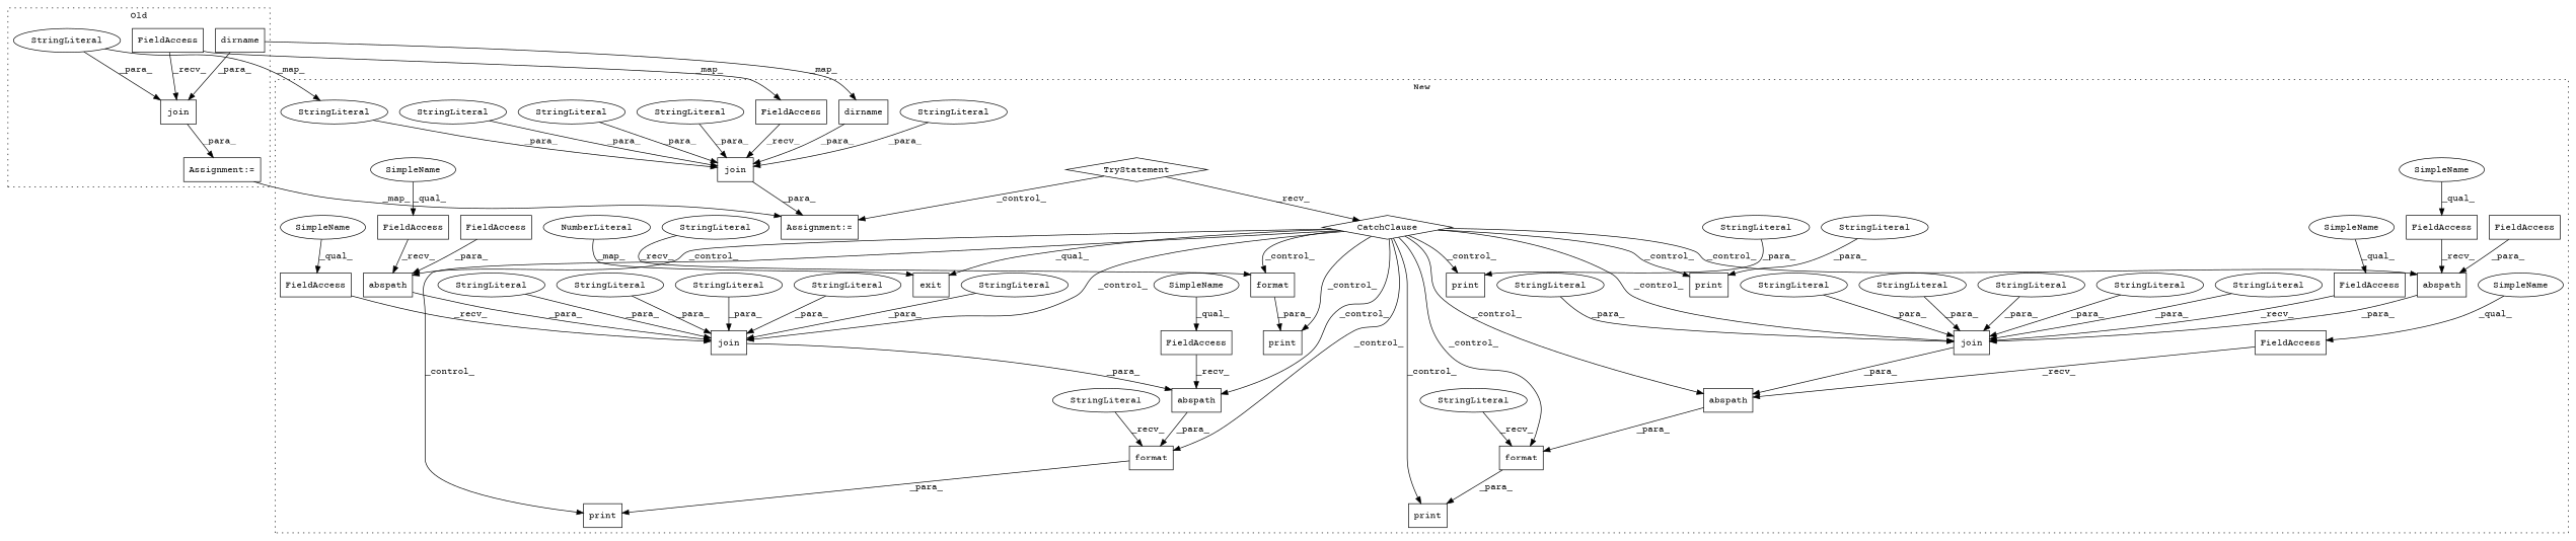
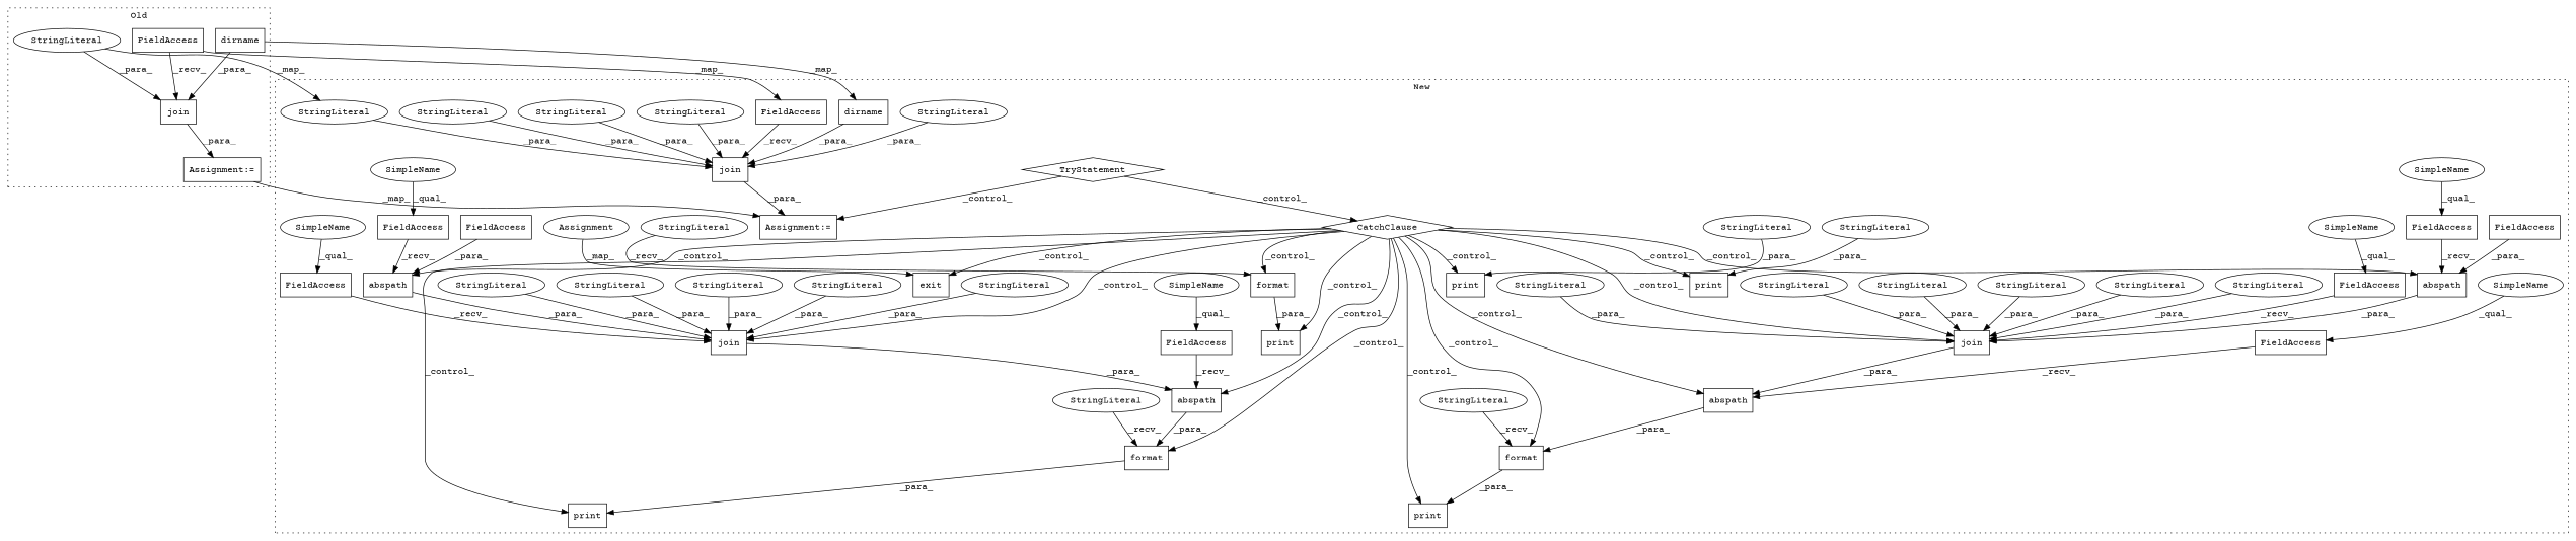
  digraph {
    fontname="Courier Prime"
    node [a=45 fontname="Courier Prime" l=7 s=3297 shape=box]
    edge [fontname="Courier Prime"]
    n1 [a=32 l="5,1" label=join s="2687,2762"]
    n2 [a=7 l=1 label="Assignment:=" s=2771]
    n3 [a=32 l="8,1" label=dirname s="2700,2733"]
    n4 [l=27 label=StringLiteral s=2735 shape=ellipse]
    n5 [a=22 label=FieldAccess s=2679]
    n6 [a=32 l="8,1" label=abspath s="3305,3321"]
    n7 [a=22 l=8 label=FieldAccess s=3313]
    n8 [a=22 label=FieldAccess]
    n9 [a=32 l="5,1" label=join s="3292,3352"]
    n10 [l=4 label=StringLiteral s=3328 shape=ellipse]
    n11 [l=5 label=StringLiteral s=3340 shape=ellipse]
    n12 [a=22 label=FieldAccess s=3284]
    n13 [a=32 l="7,1" label=format s="3261,3354"]
    n14 [a=32 l="6,1" label=print s="3244,3355"]
    n15 [a=54 l=4 label=TryStatement s=2793 shape=diamond]
    n16 [a=32 l="5,1" label=exit s="3368,3374"]
    n17 [a=32 l="6,1" label=print s="3130,3235"]
-   n18 [a=34 l=1 label=NumberLiteral s=3373 shape=ellipse]
+   n18 [a=34 l=1 label=Assignment s=3373 shape=ellipse]
    n19 [a=32 l="6,1" label=print s="2888,2919"]
    n20 [a=32 l="8,1" label=abspath s="3276,3353"]
    n21 [a=32 l="6,1" label=print s="2928,2989"]
    n22 [a=22 label=FieldAccess s=3268]
    n23 [a=32 l="6,1" label=print s="2998,3121"]
    n24 [a=32 l="7,1" label=format s="2908,2918"]
    n25 [a=12 l="11,2" label=CatchClause s="2856,2878" shape=diamond]
    n26 [l=4 label=StringLiteral s=3323 shape=ellipse]
    n27 [l=6 label=StringLiteral s=3346 shape=ellipse]
    n28 [l=99 label=StringLiteral s=3136 shape=ellipse]
    n29 [l=6 label=StringLiteral s=3333 shape=ellipse]
    n30 [l=55 label=StringLiteral s=2934 shape=ellipse]
    n31 [l=13 label=StringLiteral s=2894 shape=ellipse]
    n32 [l=10 label=StringLiteral s=3250 shape=ellipse]
    n33 [a=7 l=1 label="Assignment:=" s=2807]
    n34 [a=32 l="8,1" label=dirname s="2716,2749"]
    n35 [a=32 l="5,1" label=join s="2703,2786"]
    n36 [l=6 label=StringLiteral s=2769 shape=ellipse]
    n37 [l=4 label=StringLiteral s=2751 shape=ellipse]
    n38 [l=6 label=StringLiteral s=2756 shape=ellipse]
    n39 [l=10 label=StringLiteral s=2776 shape=ellipse]
    n40 [l=5 label=StringLiteral s=2763 shape=ellipse]
    n41 [a=22 label=FieldAccess s=2695]
    n42 [a=22 label=FieldAccess s=3051]
    n43 [a=22 label=FieldAccess s=3022]
    n44 [a=22 label=FieldAccess s=3038]
    n45 [a=32 l="7,1" label=format s="3015,3120"]
    n46 [a=32 l="8,1" label=abspath s="3059,3075"]
    n47 [a=22 l=8 label=FieldAccess s=3067]
    n48 [a=32 l="8,1" label=abspath s="3030,3119"]
    n49 [a=32 l="5,1" label=join s="3046,3118"]
    n50 [l=10 label=StringLiteral s=3004 shape=ellipse]
    n51 [l=11 label=StringLiteral s=3107 shape=ellipse]
    n52 [l=4 label=StringLiteral s=3082 shape=ellipse]
    n53 [l=5 label=StringLiteral s=3094 shape=ellipse]
    n54 [l=6 label=StringLiteral s=3087 shape=ellipse]
    n55 [l=4 label=StringLiteral s=3077 shape=ellipse]
    n56 [l=6 label=StringLiteral s=3100 shape=ellipse]
    n57 [a=42 l=2 label=SimpleName s=3051 shape=ellipse]
    n58 [a=42 l=2 label=SimpleName shape=ellipse]
    n59 [a=42 l=2 label=SimpleName s=3022 shape=ellipse]
    n60 [a=42 l=2 label=SimpleName s=3038 shape=ellipse]
    n61 [a=42 l=2 label=SimpleName s=3268 shape=ellipse]
    n62 [a=42 l=2 label=SimpleName s=3284 shape=ellipse]
    subgraph cluster_1 {
      label=Old
      style=dotted
      n1
      n2
      n3
      n4
      n5
    }
    subgraph cluster_2 {
      label=New
      style=dotted
      n6
      n7
      n8
      n9
      n10
      n11
      n12
      n13
      n14
      n15
      n16
      n17
      n18
      n19
      n20
      n21
      n22
      n23
      n24
      n25
      n26
      n27
      n28
      n29
      n30
      n31
      n32
      n33
      n34
      n35
      n36
      n37
      n38
      n39
      n40
      n41
      n42
      n43
      n44
      n45
      n46
      n47
      n48
      n49
      n50
      n51
      n52
      n53
      n54
      n55
      n56
      n57
      n58
      n59
      n60
      n61
      n62
    }
    n1 -> n2 [label=_para_]
    n2 -> n33 [label=_map_]
    n3 -> n1 [label=_para_]
    n3 -> n34 [label=_map_]
    n4 -> n1 [label=_para_]
    n4 -> n39 [label=_map_]
    n5 -> n1 [label=_recv_]
    n5 -> n41 [label=_map_]
    n6 -> n9 [label=_para_]
    n7 -> n6 [label=_para_]
    n8 -> n6 [label=_recv_]
    n9 -> n20 [label=_para_]
    n10 -> n9 [label=_para_]
    n11 -> n9 [label=_para_]
    n12 -> n9 [label=_recv_]
    n13 -> n14 [label=_para_]
-   n15 -> n25 [label=_recv_]
+   n15 -> n25 [label=_control_]
    n15 -> n33 [label=_control_]
    n18 -> n16 [label=_map_]
    n20 -> n13 [label=_para_]
    n22 -> n20 [label=_recv_]
    n24 -> n19 [label=_para_]
    n25 -> n6 [label=_control_]
    n25 -> n9 [label=_control_]
    n25 -> n13 [label=_control_]
    n25 -> n14 [label=_control_]
-   n25 -> n16 [label=_qual_]
+   n25 -> n16 [label=_control_]
    n25 -> n17 [label=_control_]
    n25 -> n19 [label=_control_]
    n25 -> n20 [label=_control_]
    n25 -> n21 [label=_control_]
    n25 -> n23 [label=_control_]
    n25 -> n24 [label=_control_]
    n25 -> n45 [label=_control_]
    n25 -> n46 [label=_control_]
    n25 -> n48 [label=_control_]
    n25 -> n49 [label=_control_]
    n26 -> n9 [label=_para_]
    n27 -> n9 [label=_para_]
    n28 -> n17 [label=_para_]
    n29 -> n9 [label=_para_]
    n30 -> n21 [label=_para_]
    n31 -> n24 [label=_recv_]
    n32 -> n13 [label=_recv_]
    n34 -> n35 [label=_para_]
    n35 -> n33 [label=_para_]
    n36 -> n35 [label=_para_]
    n37 -> n35 [label=_para_]
    n38 -> n35 [label=_para_]
    n39 -> n35 [label=_para_]
    n40 -> n35 [label=_para_]
    n41 -> n35 [label=_recv_]
    n42 -> n46 [label=_recv_]
    n43 -> n48 [label=_recv_]
    n44 -> n49 [label=_recv_]
    n45 -> n23 [label=_para_]
    n46 -> n49 [label=_para_]
    n47 -> n46 [label=_para_]
    n48 -> n45 [label=_para_]
    n49 -> n48 [label=_para_]
    n50 -> n45 [label=_recv_]
    n51 -> n49 [label=_para_]
    n52 -> n49 [label=_para_]
    n53 -> n49 [label=_para_]
    n54 -> n49 [label=_para_]
    n55 -> n49 [label=_para_]
    n56 -> n49 [label=_para_]
    n57 -> n42 [label=_qual_]
    n58 -> n8 [label=_qual_]
    n59 -> n43 [label=_qual_]
    n60 -> n44 [label=_qual_]
    n61 -> n22 [label=_qual_]
    n62 -> n12 [label=_qual_]
  }
